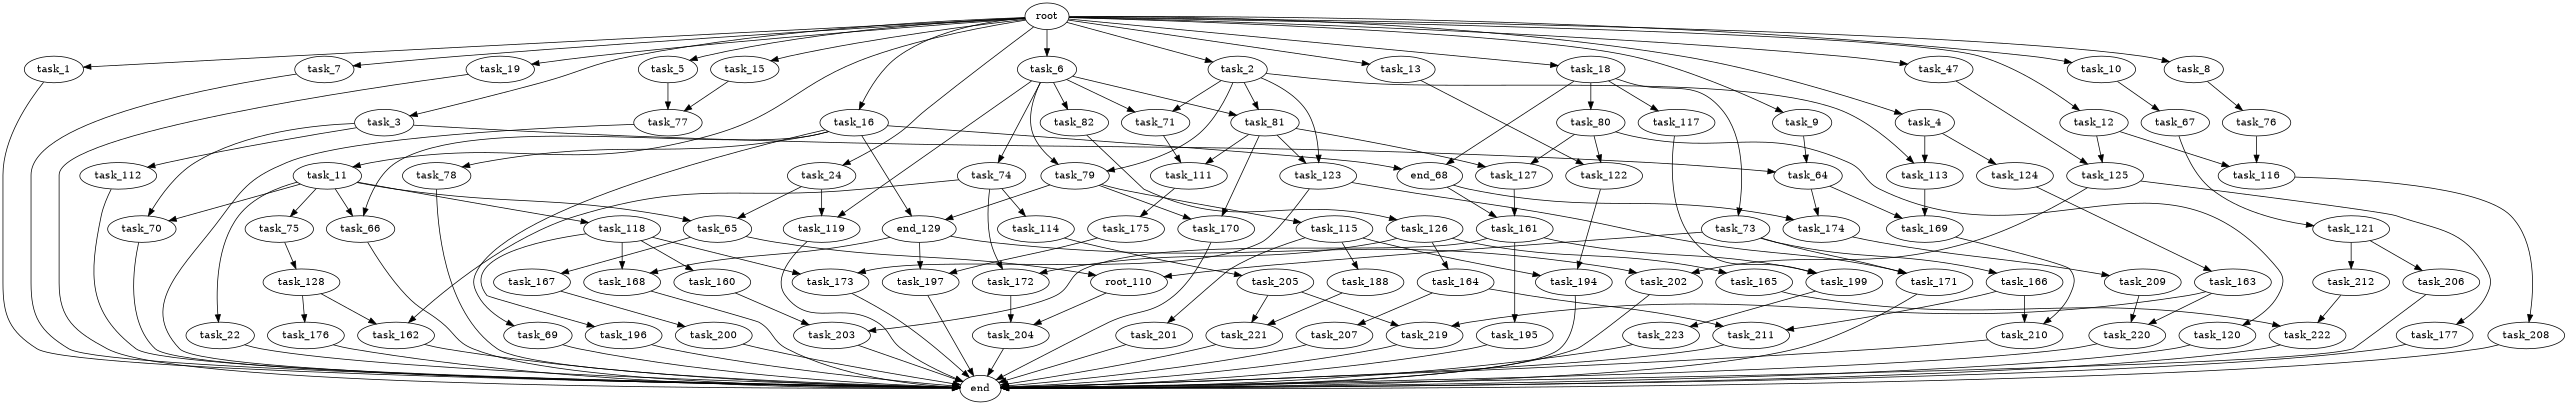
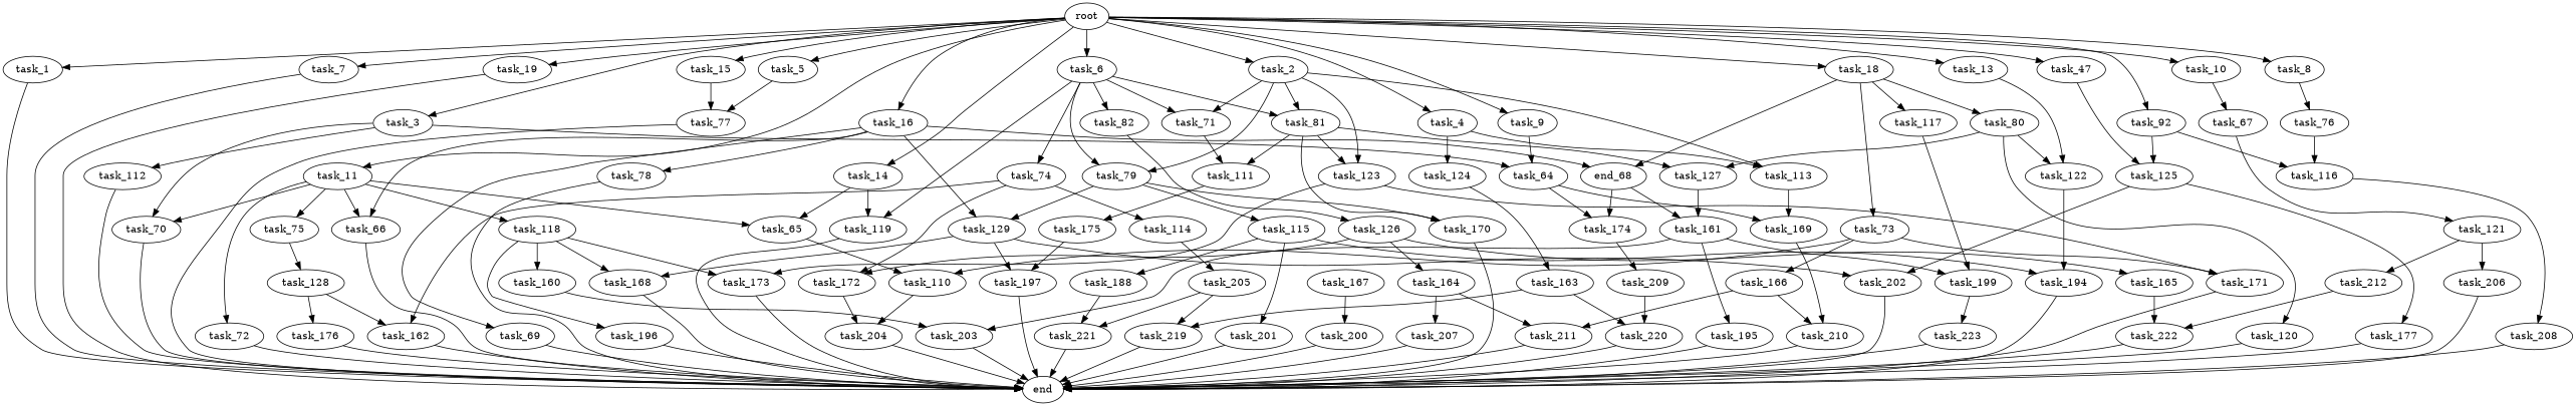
  digraph {
    root
    task_1
    task_2
    task_3
    task_4
    task_5
    task_6
    task_7
    task_8
    task_9
    task_10
    task_11
-   task_12
+   task_12 [label=task_92]
    task_13
-   task_14 [label=task_24]
+   task_14
    task_15
    task_16
    n18 [label=task_47]
    task_18
    task_19
    end
    task_71
    task_79
    task_81
    task_113
    task_123
    task_64
    task_70
    task_112
    task_124
    task_77
    task_74
    task_82
    task_119
    task_76
    task_67
    task_65
    task_66
-   task_72 [label=task_22]
+   task_72
    task_75
    task_118
    task_116
    task_125
    task_122
    n45 [label=end_68]
    task_69
    task_78
-   task_129 [label=end_129]
+   task_129
    task_73
    task_80
    task_117
    task_111
    task_115
    task_170
    task_127
    task_169
    task_171
    task_173
    task_174
    task_163
    task_114
    task_162
    task_172
    task_126
    task_121
-   task_110 [label=root_110]
+   task_110
    task_167
    task_128
    task_160
    task_168
    task_196
    task_208
    task_177
    task_202
    task_194
    task_161
    task_197
    task_166
    task_120
    task_199
    task_210
    task_209
    task_204
    task_200
    task_206
    task_212
    task_203
    task_195
    task_175
    task_211
    task_205
    task_176
    n93 [label=task_188]
    task_201
    task_164
    task_165
    task_219
    task_221
    task_223
    task_222
    task_220
    task_207
    root -> task_1
    root -> task_2
    root -> task_3
    root -> task_4
    root -> task_5
    root -> task_6
    root -> task_7
    root -> task_8
    root -> task_9
    root -> task_10
    root -> task_11
    root -> task_12
    root -> task_13
    root -> task_14
    root -> task_15
    root -> task_16
    root -> n18
    root -> task_18
    root -> task_19
    task_1 -> end
    task_2 -> task_71
    task_2 -> task_79
    task_2 -> task_81
    task_2 -> task_113
    task_2 -> task_123
    task_3 -> task_64
    task_3 -> task_70
    task_3 -> task_112
    task_4 -> task_113
    task_4 -> task_124
    task_5 -> task_77
    task_6 -> task_71
    task_6 -> task_79
    task_6 -> task_81
    task_6 -> task_74
    task_6 -> task_82
    task_6 -> task_119
    task_7 -> end
    task_8 -> task_76
    task_9 -> task_64
    task_10 -> task_67
    task_11 -> task_70
    task_11 -> task_65
    task_11 -> task_66
    task_11 -> task_72
    task_11 -> task_75
    task_11 -> task_118
    task_12 -> task_116
    task_12 -> task_125
    task_13 -> task_122
    task_14 -> task_119
    task_14 -> task_65
    task_15 -> task_77
    task_16 -> task_66
    task_16 -> n45
    task_16 -> task_69
    task_16 -> task_78
    task_16 -> task_129
    n18 -> task_125
    task_18 -> n45
    task_18 -> task_73
    task_18 -> task_80
    task_18 -> task_117
    task_19 -> end
    task_71 -> task_111
    task_79 -> task_129
    task_79 -> task_115
    task_79 -> task_170
    task_81 -> task_123
    task_81 -> task_111
    task_81 -> task_170
    task_81 -> task_127
    task_113 -> task_169
    task_123 -> task_171
    task_123 -> task_173
    task_64 -> task_169
    task_64 -> task_174
    task_70 -> end
    task_112 -> end
    task_124 -> task_163
    task_77 -> end
    task_74 -> task_114
    task_74 -> task_162
    task_74 -> task_172
    task_82 -> task_126
    task_119 -> end
    task_76 -> task_116
    task_67 -> task_121
    task_65 -> task_110
-   task_65 -> task_167
    task_66 -> end
    task_72 -> end
    task_75 -> task_128
    task_118 -> task_173
    task_118 -> task_160
    task_118 -> task_168
    task_118 -> task_196
    task_116 -> task_208
    task_125 -> task_177
    task_125 -> task_202
    task_122 -> task_194
    n45 -> task_174
    n45 -> task_161
    task_69 -> end
    task_78 -> end
    task_129 -> task_168
    task_129 -> task_202
    task_129 -> task_197
    task_73 -> task_171
    task_73 -> task_110
    task_73 -> task_166
    task_80 -> task_122
    task_80 -> task_127
    task_80 -> task_120
    task_117 -> task_199
    task_111 -> task_175
    task_115 -> task_194
    task_115 -> n93
    task_115 -> task_201
    task_170 -> end
    task_127 -> task_161
    task_169 -> task_210
    task_171 -> end
    task_173 -> end
    task_174 -> task_209
    task_163 -> task_219
    task_163 -> task_220
    task_114 -> task_205
    task_162 -> end
    task_172 -> task_204
    task_126 -> task_172
    task_126 -> task_164
    task_126 -> task_165
    task_121 -> task_206
    task_121 -> task_212
    task_110 -> task_204
    task_167 -> task_200
    task_128 -> task_162
    task_128 -> task_176
    task_160 -> task_203
    task_168 -> end
    task_196 -> end
    task_208 -> end
    task_177 -> end
    task_202 -> end
    task_194 -> end
    task_161 -> task_199
    task_161 -> task_203
    task_161 -> task_195
    task_197 -> end
    task_166 -> task_210
    task_166 -> task_211
    task_120 -> end
    task_199 -> task_223
    task_210 -> end
    task_209 -> task_220
    task_204 -> end
    task_200 -> end
    task_206 -> end
    task_212 -> task_222
    task_203 -> end
    task_195 -> end
    task_175 -> task_197
    task_211 -> end
    task_205 -> task_219
    task_205 -> task_221
    task_176 -> end
    n93 -> task_221
    task_201 -> end
    task_164 -> task_211
    task_164 -> task_207
    task_165 -> task_222
    task_219 -> end
    task_221 -> end
    task_223 -> end
    task_222 -> end
    task_220 -> end
    task_207 -> end
  }
